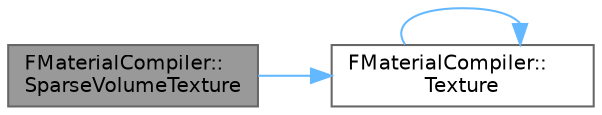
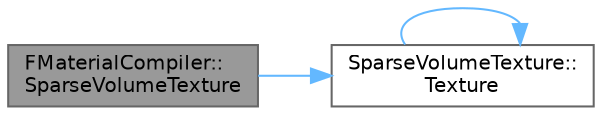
  digraph {
    rankdir=LR
    node [fontname=Helvetica fontsize=10 shape=box style=filled]
    edge [color=steelblue1 fontname=Helvetica fontsize=10 labelfontname=Helvetica labelfontsize=10 style=solid]
    n1 [color=gray40 fillcolor=grey60 fontcolor=black height=0.2 label="FMaterialCompiler::\lSparseVolumeTexture" width=0.4]
-   n2 [color=grey40 fillcolor=white height=0.2 label="FMaterialCompiler::\lTexture" width=0.4]
+   n2 [color=grey40 fillcolor=white height=0.2 label="SparseVolumeTexture::\lTexture" width=0.4]
    n1 -> n2
    n2 -> n2
  }
